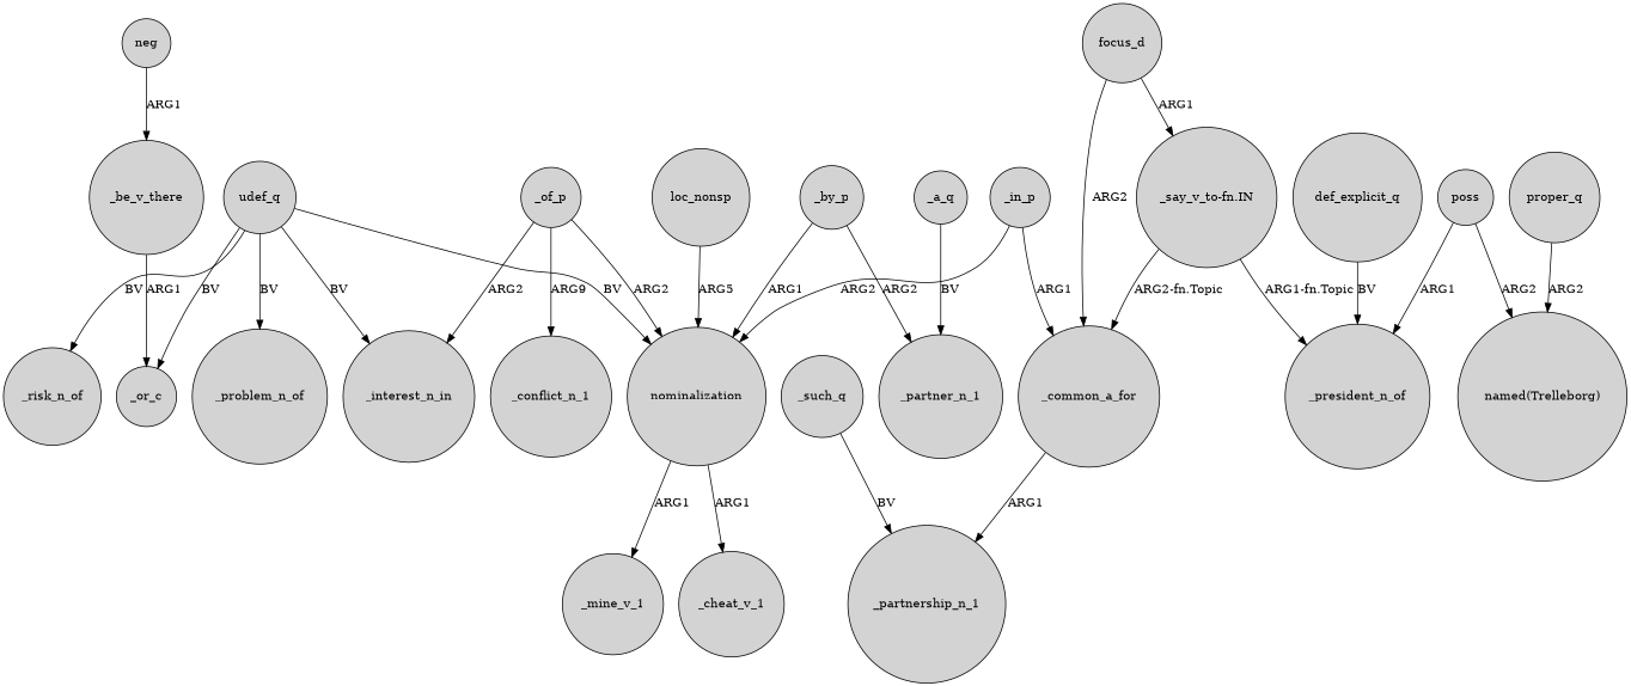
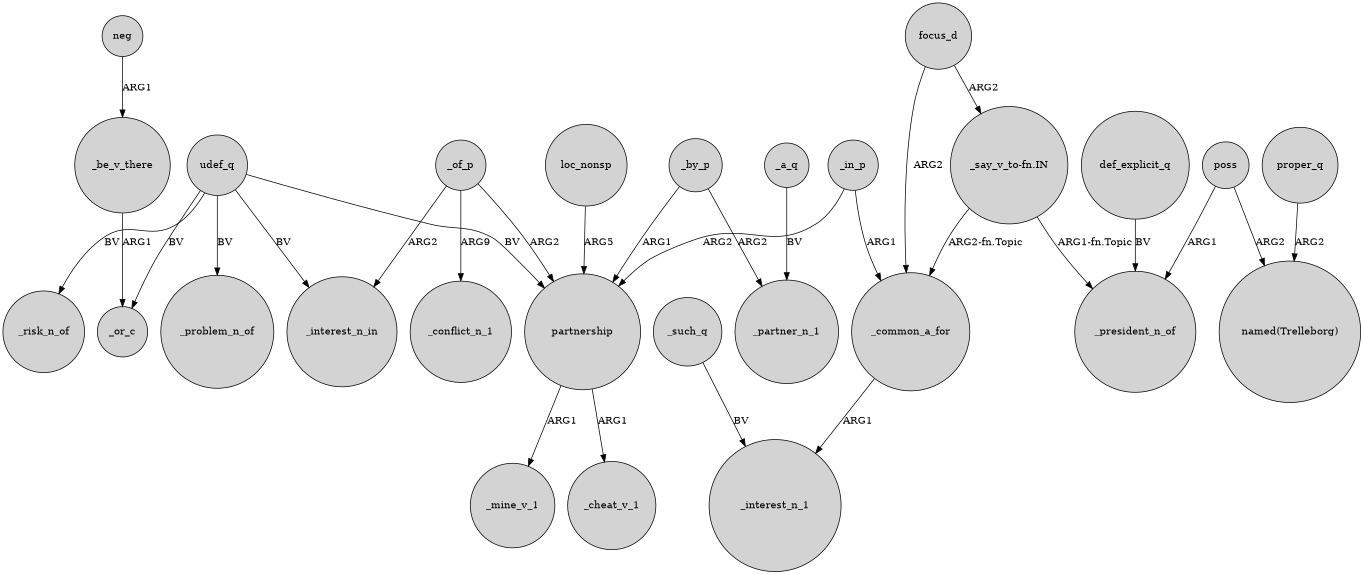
  digraph {
    fontname="DejaVu Serif"
    node [fontname="DejaVu Serif" shape=circle style=filled]
    edge [fontname="DejaVu Serif"]
    udef_q
    _risk_n_of
    _interest_n_in
-   nominalization
+   nominalization [label=partnership]
    _problem_n_of
    _or_c
    _mine_v_1
    _cheat_v_1
    _common_a_for
-   _partnership_n_1
+   _partnership_n_1 [label=_interest_n_1]
    _of_p
    _conflict_n_1
    "_say_v_to-fn.IN"
    _president_n_of
    _a_q
    _partner_n_1
    loc_nonsp
    focus_d
    poss
    "named(Trelleborg)"
    _by_p
    def_explicit_q
    _in_p
    proper_q
    _be_v_there
    neg
    _such_q
    udef_q -> _risk_n_of [label=BV]
    udef_q -> _interest_n_in [label=BV]
    udef_q -> nominalization [label=BV]
    udef_q -> _problem_n_of [label=BV]
    udef_q -> _or_c [label=BV]
    nominalization -> _mine_v_1 [label=ARG1]
    nominalization -> _cheat_v_1 [label=ARG1]
    _common_a_for -> _partnership_n_1 [label=ARG1]
    _of_p -> _interest_n_in [label=ARG2]
    _of_p -> nominalization [label=ARG2]
    _of_p -> _conflict_n_1 [label=ARG9]
    "_say_v_to-fn.IN" -> _common_a_for [label="ARG2-fn.Topic"]
    "_say_v_to-fn.IN" -> _president_n_of [label="ARG1-fn.Topic"]
    _a_q -> _partner_n_1 [label=BV]
    loc_nonsp -> nominalization [label=ARG5]
    focus_d -> _common_a_for [label=ARG2]
-   focus_d -> "_say_v_to-fn.IN" [label=ARG1]
+   focus_d -> "_say_v_to-fn.IN" [label=ARG2]
    poss -> _president_n_of [label=ARG1]
    poss -> "named(Trelleborg)" [label=ARG2]
    _by_p -> nominalization [label=ARG1]
    _by_p -> _partner_n_1 [label=ARG2]
    def_explicit_q -> _president_n_of [label=BV]
    _in_p -> nominalization [label=ARG2]
    _in_p -> _common_a_for [label=ARG1]
    proper_q -> "named(Trelleborg)" [label=ARG2]
    _be_v_there -> _or_c [label=ARG1]
    neg -> _be_v_there [label=ARG1]
    _such_q -> _partnership_n_1 [label=BV]
  }
